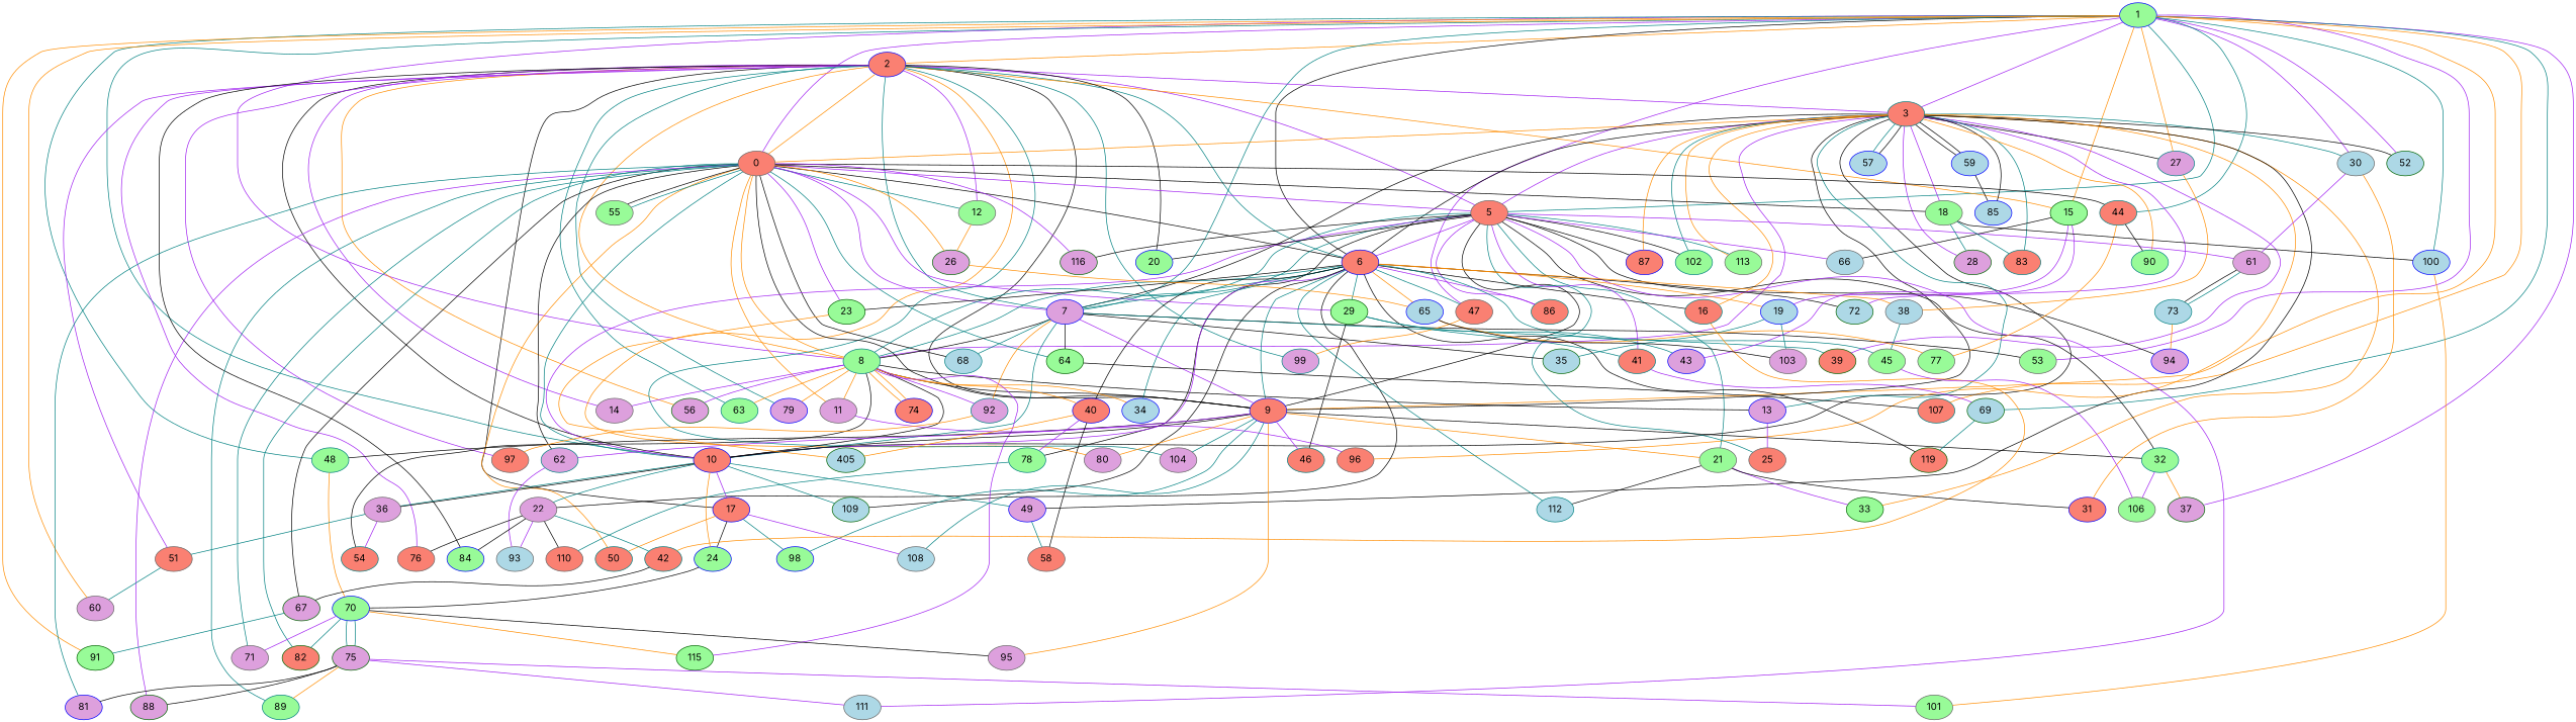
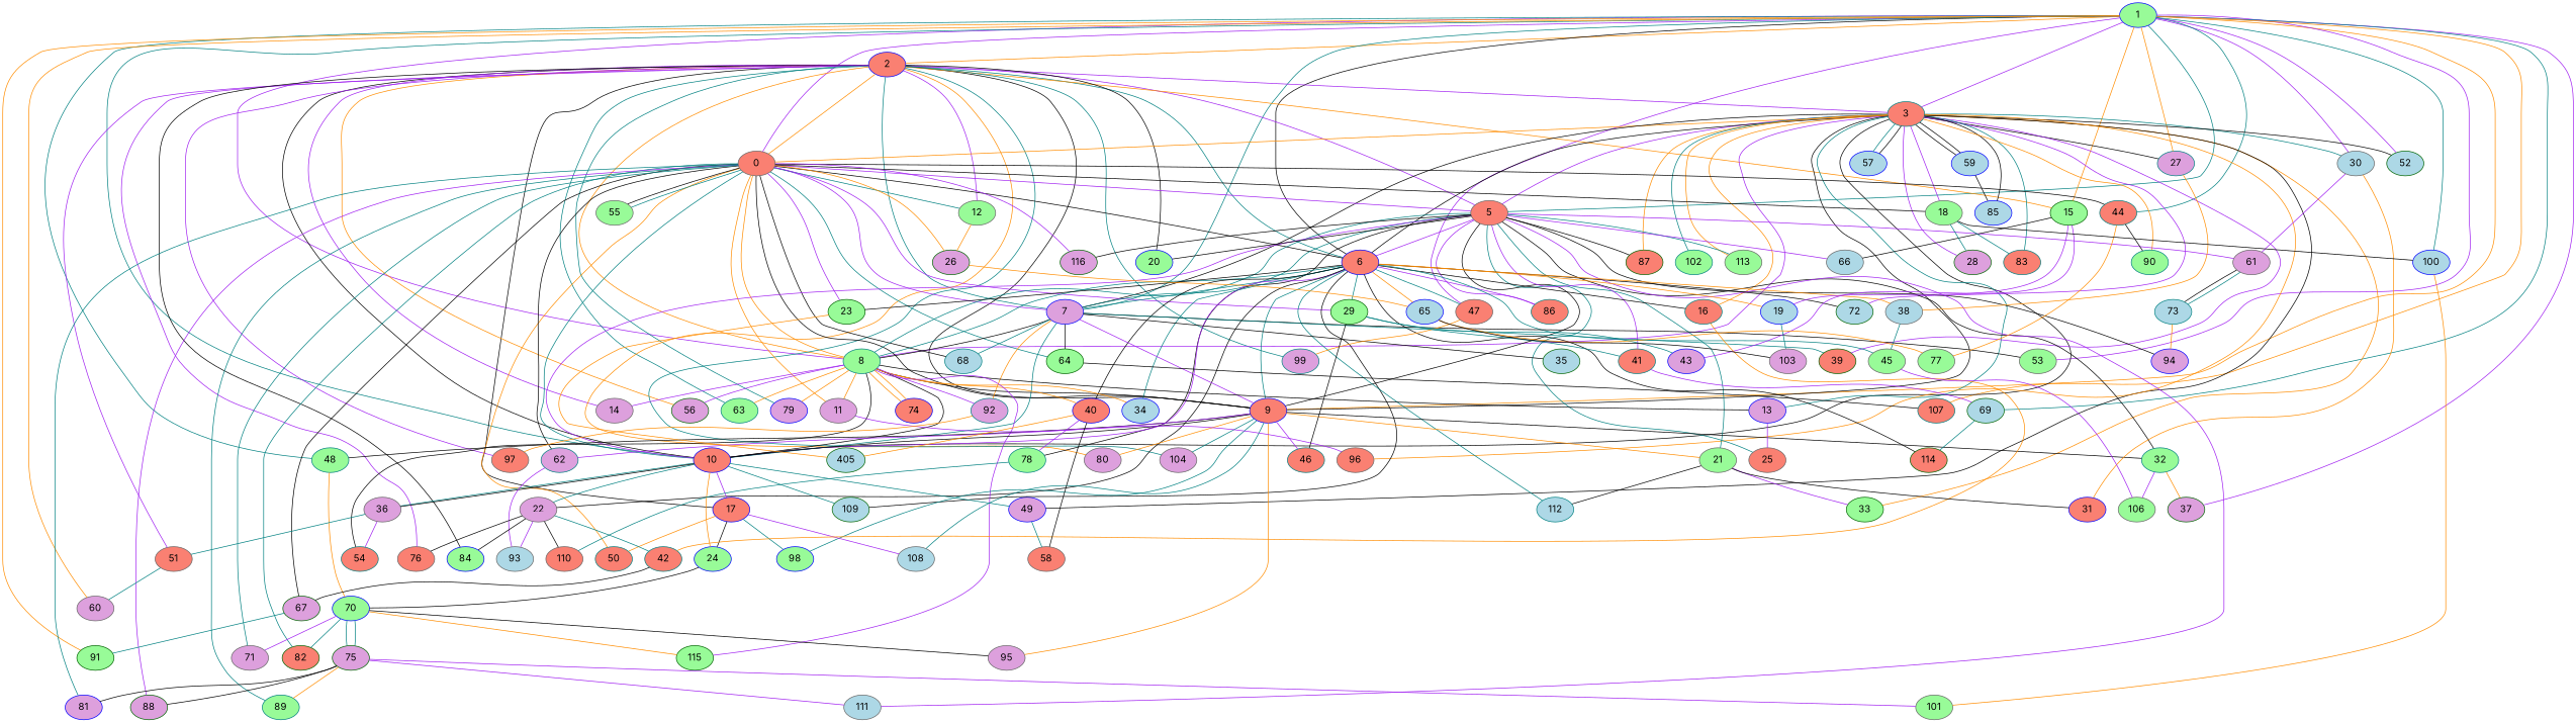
  graph {
    fontname=Inter
    node [color=gray40 fillcolor=salmon fontname=Inter style=filled]
    edge [color=black fontname=Inter]
    1 [color=blue fillcolor=palegreen]
    2 [color=blue]
    3 [color=teal]
    n4 [label=0]
    5
    6 [color=blue]
    7 [color=blue fillcolor=plum]
    8 [color=teal fillcolor=palegreen]
    9 [color=blue]
    10 [color=blue]
    15 [color=darkgreen fillcolor=palegreen]
    27 [color=teal fillcolor=plum]
    30 [fillcolor=lightblue]
    37 [color=darkgreen fillcolor=plum]
    44 [color=teal]
    47
    48 [color=teal fillcolor=palegreen]
    52 [color=darkgreen fillcolor=lightblue]
    53 [fillcolor=palegreen]
    60 [fillcolor=plum]
    69 [color=darkgreen fillcolor=lightblue]
    91 [color=darkgreen fillcolor=palegreen]
    100 [color=blue fillcolor=lightblue]
    107 [color=teal]
    12 [fillcolor=palegreen]
    14 [fillcolor=plum]
    17 [color=blue]
    20 [color=blue fillcolor=palegreen]
    51
    56 [color=darkgreen fillcolor=plum]
    63 [color=teal fillcolor=palegreen]
    76
    79 [color=blue fillcolor=plum]
    80 [fillcolor=plum]
    84 [color=blue fillcolor=palegreen]
    97
    99 [color=teal fillcolor=plum]
    104 [fillcolor=plum]
    13 [color=blue fillcolor=plum]
    16 [color=teal]
    18 [fillcolor=palegreen]
    28 [color=darkgreen fillcolor=plum]
    33 [color=darkgreen fillcolor=palegreen]
    39 [color=darkgreen]
    49 [color=blue fillcolor=plum]
    57 [color=blue fillcolor=lightblue]
    59 [color=blue fillcolor=lightblue]
    72 [color=darkgreen fillcolor=lightblue]
    83 [color=teal]
    85 [color=blue fillcolor=lightblue]
-   87 [color=blue]
+   87 [color=darkgreen]
    90 [color=teal fillcolor=palegreen]
    96
    102 [color=teal fillcolor=palegreen]
    113 [fillcolor=palegreen]
    11 [fillcolor=plum]
    23 [color=darkgreen fillcolor=palegreen]
    26 [color=darkgreen fillcolor=plum]
    29 [color=darkgreen fillcolor=palegreen]
    50 [color=teal]
    55 [fillcolor=palegreen]
    62 [color=teal fillcolor=plum]
    64 [color=darkgreen fillcolor=palegreen]
    67 [color=darkgreen fillcolor=plum]
    68 [color=teal fillcolor=lightblue]
    71 [fillcolor=plum]
    81 [color=blue fillcolor=plum]
    82 [color=darkgreen]
    88 [color=darkgreen fillcolor=plum]
    89 [color=teal fillcolor=palegreen]
    116 [color=darkgreen fillcolor=plum]
    21 [fillcolor=palegreen]
    25
    32 [color=teal fillcolor=palegreen]
    41 [color=teal]
    61 [fillcolor=plum]
    66 [fillcolor=lightblue]
    78 [color=teal fillcolor=palegreen]
    86 [color=teal]
    94 [color=blue fillcolor=plum]
    111 [fillcolor=lightblue]
    19 [color=blue fillcolor=lightblue]
    22 [fillcolor=plum]
    34 [color=blue fillcolor=lightblue]
    38 [fillcolor=lightblue]
    40 [color=blue]
    45 [fillcolor=palegreen]
    65 [color=blue fillcolor=lightblue]
    109 [color=darkgreen fillcolor=lightblue]
    112 [color=teal fillcolor=lightblue]
-   114 [color=darkgreen label=119]
+   114 [color=darkgreen]
    35 [color=darkgreen fillcolor=lightblue]
    92 [color=teal fillcolor=plum]
    54 [color=teal]
    74 [color=blue]
    115 [color=darkgreen fillcolor=palegreen]
    46 [color=teal]
    95 [fillcolor=plum]
    98 [color=blue fillcolor=palegreen]
    108 [fillcolor=lightblue]
    24 [color=blue fillcolor=palegreen]
    36 [fillcolor=plum]
    43 [color=blue fillcolor=plum]
    31 [color=blue]
    77 [fillcolor=palegreen]
    70 [color=blue fillcolor=palegreen]
    101 [fillcolor=palegreen]
    42 [color=teal]
    58
    n110 [color=darkgreen fillcolor=lightblue label=405]
    93 [fillcolor=lightblue]
    106 [fillcolor=palegreen]
    73 [color=teal fillcolor=lightblue]
    110
    103 [fillcolor=plum]
    75 [color=darkgreen fillcolor=plum]
    1 -- 2 [color=darkorange]
    1 -- 3 [color=purple]
    1 -- n4 [color=purple]
    1 -- 5 [color=teal]
    1 -- 6
    1 -- 7 [color=teal]
    1 -- 8 [color=purple]
    1 -- 9 [color=darkorange]
    1 -- 10 [color=teal]
    1 -- 15 [color=darkorange]
    1 -- 27 [color=darkorange]
    1 -- 30 [color=purple]
    1 -- 37 [color=purple]
    1 -- 44 [color=teal]
    1 -- 47 [color=purple]
    1 -- 48 [color=teal]
    1 -- 52 [color=purple]
    1 -- 53 [color=purple]
    1 -- 60 [color=darkorange]
    1 -- 69 [color=teal]
    1 -- 91 [color=darkorange]
    1 -- 100 [color=teal]
    1 -- 107 [color=darkorange]
    2 -- 3 [color=purple]
    2 -- n4 [color=darkorange]
    2 -- 5 [color=purple]
    2 -- 6 [color=teal]
    2 -- 7 [color=teal]
    2 -- 8 [color=darkorange]
    2 -- 9
    2 -- 10
    2 -- 15 [color=darkorange]
    2 -- 12 [color=purple]
    2 -- 14 [color=purple]
    2 -- 17
    2 -- 20
    2 -- 51 [color=purple]
    2 -- 56 [color=darkorange]
    2 -- 63 [color=teal]
    2 -- 76 [color=purple]
    2 -- 79 [color=teal]
    2 -- 80 [color=darkorange]
    2 -- 84
    2 -- 97 [color=purple]
    2 -- 99 [color=teal]
    2 -- 104 [color=teal]
    3 -- n4 [color=darkorange]
    3 -- 5 [color=purple]
    3 -- 6
    3 -- 7
    3 -- 8 [color=purple]
    3 -- 9
    3 -- 10
    3 -- 27
    3 -- 30 [color=teal]
    3 -- 52
    3 -- 13 [color=teal]
    3 -- 16 [color=darkorange]
    3 -- 18 [color=purple]
    3 -- 28 [color=purple]
    3 -- 33 [color=darkorange]
    3 -- 39 [color=purple]
    3 -- 49
    3 -- 57 [color=teal]
    3 -- 57
    3 -- 59
    3 -- 59
    3 -- 72 [color=purple]
    3 -- 83 [color=teal]
    3 -- 85
    3 -- 87 [color=darkorange]
    3 -- 90 [color=darkorange]
    3 -- 96 [color=darkorange]
    3 -- 102 [color=teal]
    3 -- 113 [color=darkorange]
    n4 -- 5 [color=purple]
    n4 -- 6
    n4 -- 7 [color=purple]
    n4 -- 8 [color=darkorange]
    n4 -- 9
    n4 -- 10 [color=teal]
    n4 -- 44
    n4 -- 12 [color=teal]
    n4 -- 18
    n4 -- 11 [color=darkorange]
    n4 -- 23 [color=purple]
    n4 -- 26 [color=darkorange]
    n4 -- 29 [color=purple]
    n4 -- 50 [color=darkorange]
    n4 -- 55
    n4 -- 55 [color=teal]
    n4 -- 62
    n4 -- 64 [color=teal]
    n4 -- 67
    n4 -- 68
    n4 -- 71 [color=teal]
    n4 -- 81 [color=teal]
    n4 -- 82 [color=teal]
    n4 -- 88 [color=purple]
    n4 -- 89 [color=teal]
    n4 -- 116 [color=purple]
    5 -- 6 [color=purple]
    5 -- 7 [color=teal]
    5 -- 8 [color=teal]
    5 -- 9
    5 -- 10 [color=purple]
    5 -- 20
    5 -- 87
-   5 -- 102
    5 -- 113 [color=teal]
    5 -- 116
    5 -- 21 [color=teal]
    5 -- 25 [color=teal]
    5 -- 32
    5 -- 41 [color=purple]
    5 -- 61 [color=purple]
    5 -- 66 [color=purple]
    5 -- 78
    5 -- 86 [color=purple]
    5 -- 94
    5 -- 111 [color=purple]
    6 -- 7 [color=teal]
    6 -- 8 [color=teal]
    6 -- 9 [color=teal]
    6 -- 10 [color=purple]
    6 -- 47 [color=teal]
    6 -- 16
    6 -- 72
    6 -- 23
    6 -- 29 [color=teal]
    6 -- 86 [color=purple]
    6 -- 19 [color=darkorange]
    6 -- 22
    6 -- 34 [color=teal]
    6 -- 38 [color=darkorange]
    6 -- 40
    6 -- 45 [color=teal]
    6 -- 65 [color=darkorange]
    6 -- 109
    6 -- 112 [color=teal]
    6 -- 114
    7 -- 8
    7 -- 9 [color=purple]
    7 -- 10 [color=teal]
    7 -- 53
    7 -- 39 [color=teal]
    7 -- 64
    7 -- 68 [color=teal]
    7 -- 35
    7 -- 92 [color=darkorange]
    8 -- 9
    8 -- 10
    8 -- 14 [color=purple]
    8 -- 56 [color=purple]
    8 -- 63 [color=darkorange]
    8 -- 79 [color=darkorange]
    8 -- 13
    8 -- 11 [color=darkorange]
    8 -- 34 [color=darkorange]
    8 -- 40 [color=darkorange]
    8 -- 92 [color=purple]
    8 -- 54
    8 -- 74 [color=darkorange]
    8 -- 74 [color=darkorange]
    8 -- 115 [color=purple]
    9 -- 10
    9 -- 48
    9 -- 80 [color=darkorange]
    9 -- 104 [color=teal]
    9 -- 62 [color=purple]
    9 -- 21 [color=darkorange]
    9 -- 32
    9 -- 46 [color=purple]
    9 -- 95 [color=darkorange]
    9 -- 98 [color=teal]
    9 -- 108 [color=teal]
    10 -- 17 [color=purple]
    10 -- 49 [color=teal]
    10 -- 22 [color=teal]
    10 -- 109 [color=teal]
    10 -- 24 [color=darkorange]
    10 -- 36 [color=teal]
    10 -- 36
    15 -- 66
    15 -- 19 [color=purple]
    15 -- 43 [color=purple]
    27 -- 38 [color=darkorange]
    30 -- 61 [color=purple]
    30 -- 31 [color=darkorange]
    44 -- 90
    44 -- 77 [color=darkorange]
    47 -- 99 [color=darkorange]
    48 -- 70 [color=darkorange]
    69 -- 114 [color=teal]
    100 -- 101 [color=darkorange]
    12 -- 26 [color=darkorange]
    17 -- 50 [color=darkorange]
    17 -- 98 [color=teal]
    17 -- 108 [color=purple]
    17 -- 24
    51 -- 60 [color=teal]
    13 -- 25 [color=purple]
    16 -- 42 [color=darkorange]
    18 -- 100
    18 -- 28 [color=teal]
    18 -- 83 [color=teal]
    49 -- 58 [color=teal]
    59 -- 85
    11 -- 96 [color=purple]
    23 -- n110 [color=darkorange]
    26 -- 65 [color=darkorange]
    29 -- 41 [color=teal]
    29 -- 46
    29 -- 43 [color=teal]
    62 -- 93 [color=purple]
    64 -- 107
    67 -- 91 [color=teal]
    21 -- 33 [color=purple]
    21 -- 112
    21 -- 31
    32 -- 37 [color=darkorange]
    32 -- 106 [color=purple]
    41 -- 69 [color=purple]
    61 -- 73
    61 -- 73 [color=teal]
    78 -- 110 [color=teal]
-   19 -- 35 [color=teal]
    19 -- 103 [color=teal]
    22 -- 76
    22 -- 84
    22 -- 42 [color=teal]
    22 -- 93 [color=purple]
    22 -- 110
    38 -- 45 [color=teal]
    40 -- 78 [color=purple]
    40 -- 58
    40 -- n110 [color=darkorange]
    45 -- 106 [color=purple]
    65 -- 77 [color=darkorange]
    65 -- 103
    92 -- 97 [color=darkorange]
    24 -- 70
    36 -- 51 [color=teal]
    36 -- 54 [color=purple]
    70 -- 71 [color=purple]
    70 -- 82 [color=teal]
    70 -- 115 [color=darkorange]
    70 -- 95
    70 -- 75 [color=teal]
    70 -- 75 [color=teal]
    42 -- 67
    73 -- 94 [color=darkorange]
    75 -- 81
    75 -- 88
    75 -- 89 [color=darkorange]
    75 -- 111 [color=purple]
    75 -- 101 [color=purple]
  }
